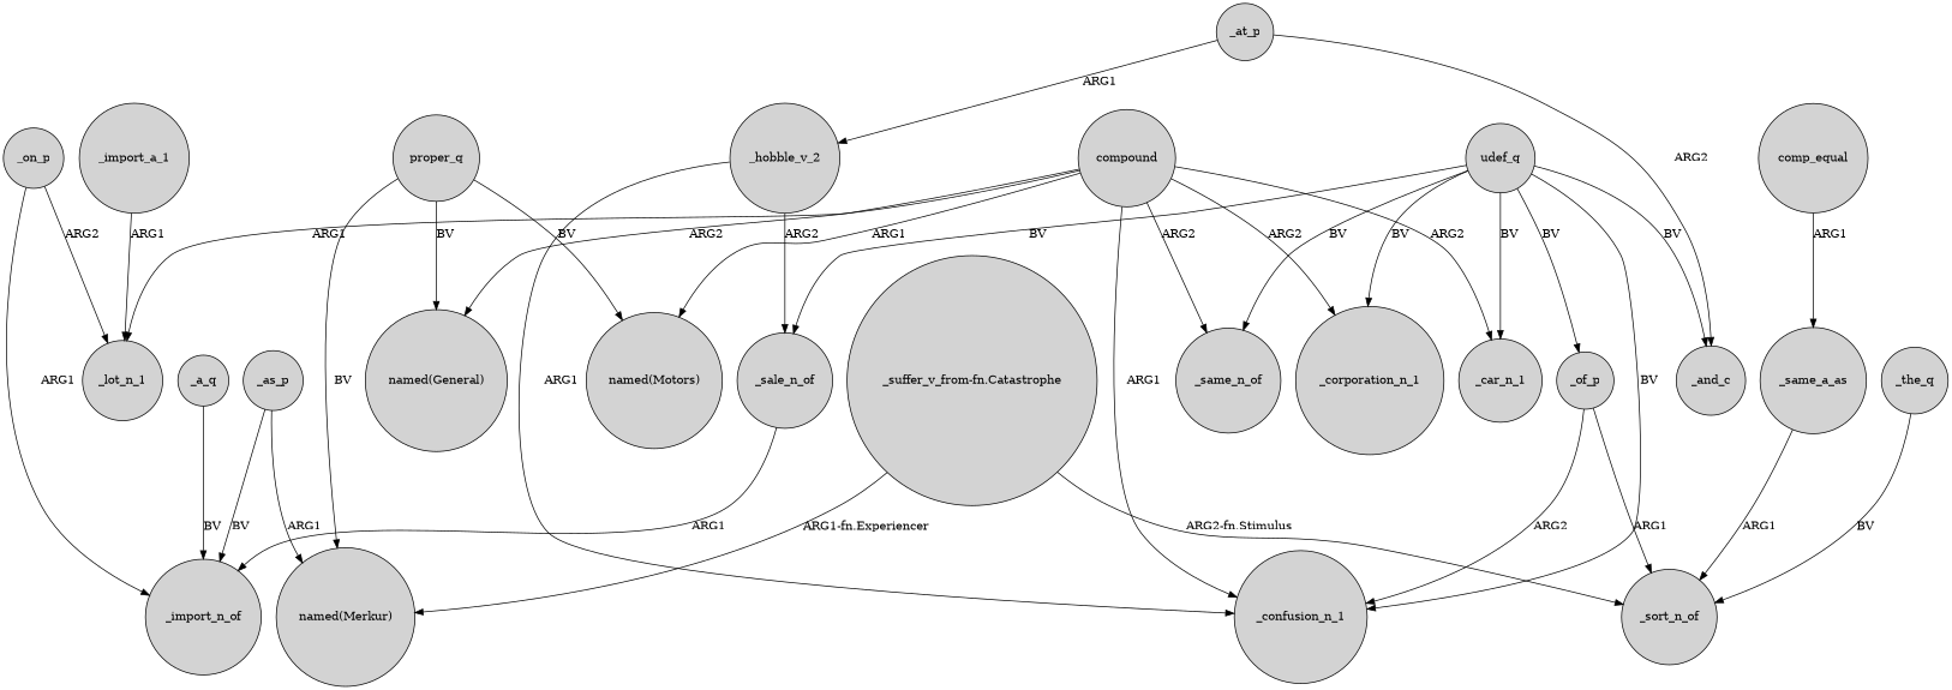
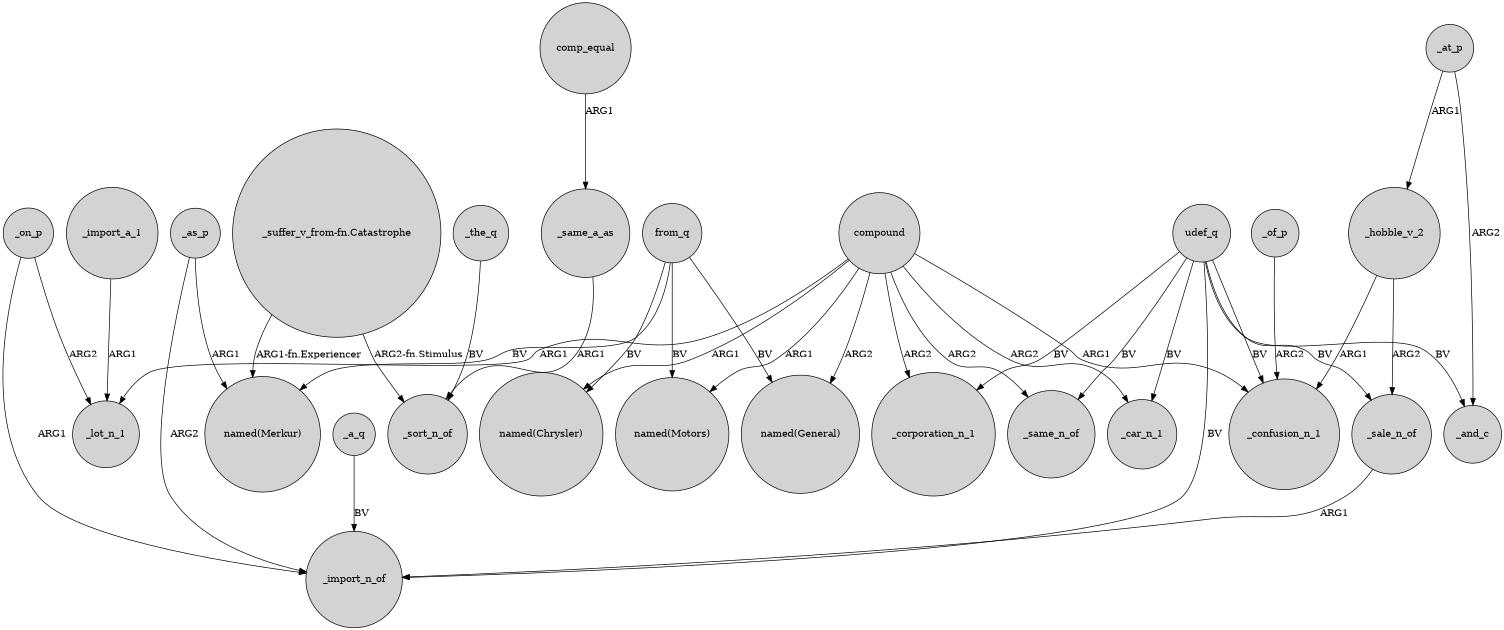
  digraph {
    node [shape=circle style=filled]
    _as_p
    _import_n_of
    "named(Merkur)"
    _on_p
    _lot_n_1
    "_suffer_v_from-fn.Catastrophe"
    _sort_n_of
    _the_q
-   proper_q
+   proper_q [label=from_q]
    "named(Motors)"
    "named(General)"
+   "named(Chrysler)"
    compound
    n14 [label=_same_n_of]
    _confusion_n_1
    _corporation_n_1
    _car_n_1
    _of_p
    _same_a_as
    _hobble_v_2
    _sale_n_of
    _at_p
    _and_c
    udef_q
    _a_q
    comp_equal
    n27 [label=_import_a_1]
-   _as_p -> _import_n_of [label=BV]
+   _as_p -> _import_n_of [label=ARG2]
    _as_p -> "named(Merkur)" [label=ARG1]
    _on_p -> _import_n_of [label=ARG1]
    _on_p -> _lot_n_1 [label=ARG2]
    "_suffer_v_from-fn.Catastrophe" -> "named(Merkur)" [label="ARG1-fn.Experiencer"]
    "_suffer_v_from-fn.Catastrophe" -> _sort_n_of [label="ARG2-fn.Stimulus"]
    _the_q -> _sort_n_of [label=BV]
    proper_q -> "named(Merkur)" [label=BV]
    proper_q -> "named(Motors)" [label=BV]
    proper_q -> "named(General)" [label=BV]
+   proper_q -> "named(Chrysler)" [label=BV]
    compound -> _lot_n_1 [label=ARG1]
    compound -> "named(Motors)" [label=ARG1]
    compound -> "named(General)" [label=ARG2]
+   compound -> "named(Chrysler)" [label=ARG1]
    compound -> n14 [label=ARG2]
    compound -> _confusion_n_1 [label=ARG1]
    compound -> _corporation_n_1 [label=ARG2]
    compound -> _car_n_1 [label=ARG2]
-   _of_p -> _sort_n_of [label=ARG1]
    _of_p -> _confusion_n_1 [label=ARG2]
    _same_a_as -> _sort_n_of [label=ARG1]
    _hobble_v_2 -> _confusion_n_1 [label=ARG1]
    _hobble_v_2 -> _sale_n_of [label=ARG2]
    _sale_n_of -> _import_n_of [label=ARG1]
    _at_p -> _hobble_v_2 [label=ARG1]
    _at_p -> _and_c [label=ARG2]
-   udef_q -> _of_p [label=BV]
+   udef_q -> _import_n_of [label=BV]
    udef_q -> n14 [label=BV]
    udef_q -> _confusion_n_1 [label=BV]
    udef_q -> _corporation_n_1 [label=BV]
    udef_q -> _car_n_1 [label=BV]
    udef_q -> _sale_n_of [label=BV]
    udef_q -> _and_c [label=BV]
    _a_q -> _import_n_of [label=BV]
    comp_equal -> _same_a_as [label=ARG1]
    n27 -> _lot_n_1 [label=ARG1]
  }
